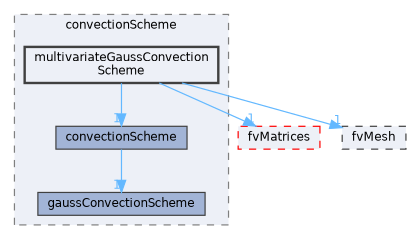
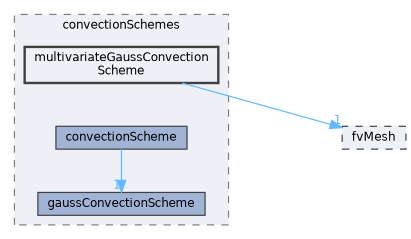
  digraph {
    compound=true
    fontname="DejaVu Sans"
    node [color=grey25 fillcolor="#edf0f7" fontname="DejaVu Sans" fontsize=10 shape=box style=filled]
    edge [color=steelblue1 fontcolor=steelblue1 fontname="DejaVu Sans" fontsize=10 headlabel=1 labeldistance=1.5 labelfontname=Helvetica labelfontsize=10]
    n1 [fillcolor="#a2b4d6" height=0.2 label=convectionScheme width=0.4]
    n2 [fillcolor="#a2b4d6" height=0.2 label=gaussConvectionScheme width=0.4]
    n3 [height=0.2 label="multivariateGaussConvection\lScheme" style="filled,bold" width=0.4]
-   n4 [color=red height=0.2 label=fvMatrices style="filled,dashed" width=0.4]
    n5 [height=0.2 label=fvMesh style="filled,dashed" width=0.4]
    subgraph cluster_1 {
      bgcolor="#edf0f7"
      fontsize=10
-     label=convectionScheme
+     label=convectionSchemes
      pencolor=grey50
      style="filled,dashed"
      n1
      n2
      n3
    }
    n1 -> n2
-   n3 -> n1
-   n3 -> n4
    n3 -> n5
  }
